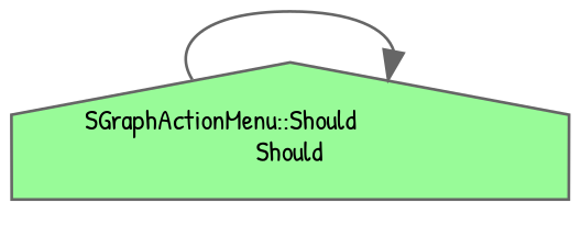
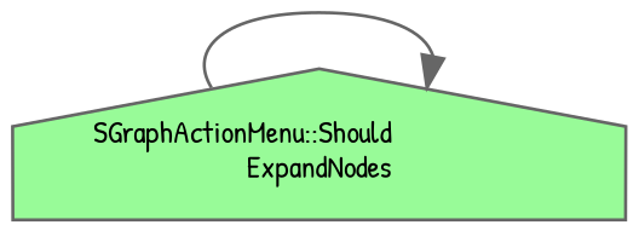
  digraph {
    rankdir=LR
    fontname="Patrick Hand"
-   n1 [color=gray40 fillcolor=palegreen fontcolor=black fontname="Patrick Hand" fontsize=10 height=0.2 label="SGraphActionMenu::Should\lShould" shape=house style=filled width=0.4]
+   n1 [color=gray40 fillcolor=palegreen fontcolor=black fontname="Patrick Hand" fontsize=10 height=0.2 label="SGraphActionMenu::Should\lExpandNodes" shape=house style=filled width=0.4]
    n1 -> n1 [color=gray40 fontname="Patrick Hand" fontsize=10 labelfontname=Helvetica labelfontsize=10 style=solid]
  }
